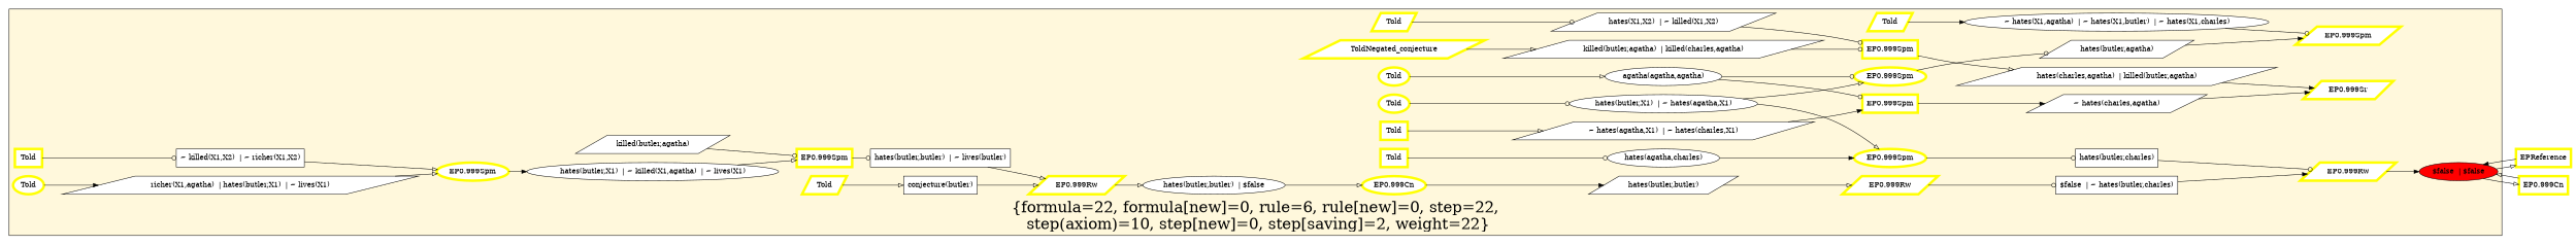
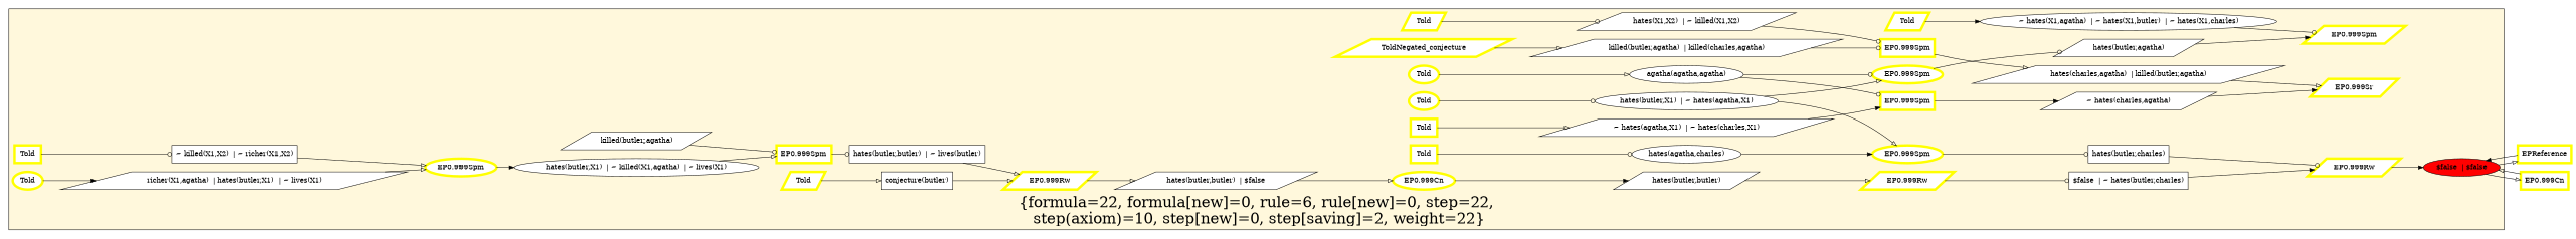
  digraph {
    fontname="DejaVu Serif"
    rankdir=LR
    node [color=yellow fillcolor=white fontname="DejaVu Serif" shape=parallelogram style=filled penwidth=5]
    edge [arrowhead=onormal fontname="DejaVu Serif"]
    n1 [color=black label="~ hates(agatha,X1)  | ~ hates(charles,X1)" penwidth=""]
    n2 [color=black label="hates(butler,butler)  | ~ lives(butler)" shape=box penwidth=""]
    n3 [color=black label="hates(butler,agatha)" penwidth=""]
    n4 [color=black label="hates(butler,X1)  | ~ killed(X1,agatha)  | ~ lives(X1)" shape=ellipse penwidth=""]
    n5 [color=black label="$false  | ~ hates(butler,charles)" shape=box penwidth=""]
    n6 [color=black label="~ killed(X1,X2)  | ~ richer(X1,X2)" shape=box penwidth=""]
    n7 [color=black label="conjecture(butler)" shape=box penwidth=""]
    n8 [color=black label="hates(butler,butler)" penwidth=""]
    n9 [color=black label="~ hates(charles,agatha)" penwidth=""]
    n10 [color=black label="agatha(agatha,agatha)" shape=ellipse penwidth=""]
    n11 [color=black label="hates(butler,charles)" shape=box penwidth=""]
    n12 [color=black fillcolor=red label="$false  | $false" shape=ellipse penwidth=""]
    n13 [color=black label="hates(charles,agatha)  | killed(butler,agatha)" penwidth=""]
-   n14 [color=black label="hates(butler,butler)  | $false" shape=ellipse penwidth=""]
+   n14 [color=black label="hates(butler,butler)  | $false" penwidth=""]
    n15 [color=black label="~ hates(X1,agatha)  | ~ hates(X1,butler)  | ~ hates(X1,charles)" shape=ellipse penwidth=""]
    n16 [color=black label="hates(butler,X1)  | ~ hates(agatha,X1)" shape=ellipse penwidth=""]
    n17 [color=black label="killed(butler,agatha)" penwidth=""]
    n18 [color=black label="hates(agatha,charles)" shape=ellipse penwidth=""]
    n19 [color=black label="killed(butler,agatha)  | killed(charles,agatha)" penwidth=""]
    n20 [color=black label="hates(X1,X2)  | ~ killed(X1,X2)" penwidth=""]
    n21 [color=black label="richer(X1,agatha)  | hates(butler,X1)  | ~ lives(X1)" penwidth=""]
    n22 [label=Told shape=box]
    n23 [label=Told shape=box]
    n24 [label="EP0.999Spm" shape=box]
    n25 [label=ToldNegated_conjecture]
    n26 [label=Told shape=ellipse]
    n27 [label=Told]
    n28 [label=Told]
    n29 [label="EP0.999Spm" shape=box]
    n30 [label=Told shape=ellipse]
    n31 [label="EP0.999Spm" shape=ellipse]
    n32 [label="EP0.999Spm" shape=box]
    n33 [label=Told]
    n34 [label="EP0.999Rw"]
    n35 [label="EP0.999Rw"]
    n36 [label="EP0.999Cn" shape=ellipse]
    n37 [label="EP0.999Rw"]
    n38 [label="EP0.999Sr"]
    n39 [label=Told shape=box]
    n40 [label="EP0.999Spm" shape=ellipse]
    n41 [label=Told shape=ellipse]
    n42 [label="EP0.999Spm"]
    n43 [label="EP0.999Spm" shape=ellipse]
    n44 [label=EPReference shape=box]
    n45 [label="EP0.999Cn" shape=box]
    subgraph cluster_1 {
      fillcolor=cornsilk
      fontsize=30
      label="{formula=22, formula[new]=0, rule=6, rule[new]=0, step=22,\n step(axiom)=10, step[new]=0, step[saving]=2, weight=22}"
      labelloc=b
      style=filled
      n1
      n2
      n3
      n4
      n5
      n6
      n7
      n8
      n9
      n10
      n11
      n12
      n13
      n14
      n15
      n16
      n17
      n18
      n19
      n20
      n21
      n22
      n23
      n24
      n25
      n26
      n27
      n28
      n29
      n30
      n31
      n32
      n33
      n34
      n35
      n36
      n37
      n38
      n39
      n40
      n41
      n42
      n43
    }
    n1 -> n32 [arrowhead=normal]
    n2 -> n37
    n3 -> n42 [arrowhead=normal]
    n4 -> n29
    n5 -> n34 [arrowhead=normal]
    n6 -> n40
    n7 -> n37
    n8 -> n35
    n9 -> n38 [arrowhead=normal]
    n10 -> n31 [arrowhead=odot]
    n10 -> n32 [arrowhead=odot]
    n11 -> n34 [arrowhead=odot]
    n12 -> n44
    n12 -> n45
-   n13 -> n38 [arrowhead=normal]
+   n13 -> n38
    n14 -> n36
    n15 -> n42 [arrowhead=odot]
    n16 -> n31
    n16 -> n43
    n17 -> n29 [arrowhead=odot]
    n18 -> n43 [arrowhead=normal]
    n19 -> n24 [arrowhead=odot]
    n20 -> n24 [arrowhead=odot]
    n21 -> n40
    n22 -> n1
    n23 -> n6 [arrowhead=odot]
    n24 -> n13
    n25 -> n19
    n26 -> n21 [arrowhead=normal]
    n27 -> n15 [arrowhead=normal]
    n28 -> n7
    n29 -> n2 [arrowhead=odot]
    n30 -> n10
    n31 -> n3 [arrowhead=odot]
    n32 -> n9 [arrowhead=normal]
    n33 -> n20 [arrowhead=odot]
    n34 -> n12 [arrowhead=normal]
    n35 -> n5 [arrowhead=odot]
    n36 -> n8 [arrowhead=normal]
    n37 -> n14
    n39 -> n18 [arrowhead=odot]
    n40 -> n4 [arrowhead=normal]
    n41 -> n16 [arrowhead=odot]
    n43 -> n11 [arrowhead=odot]
    n44 -> n12 [arrowhead=normal]
    n45 -> n12
  }
